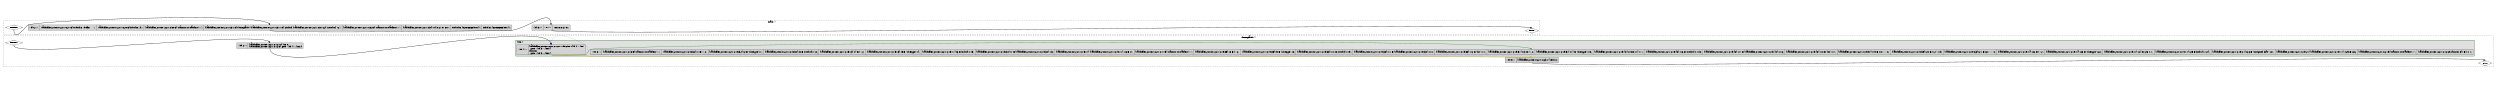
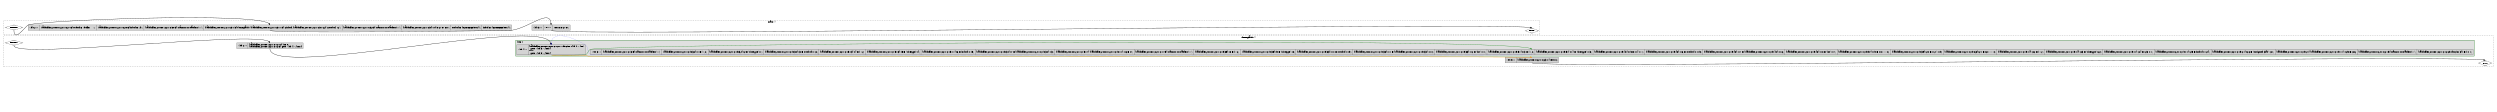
  digraph {
    rankdir=LR
    node [fillcolor=lightgrey shape=record style=filled]
    edge [color=black constraint=true headport=n style="solid,bold" tailport=s weight=10]
-   n1 [label="{\<bb\ 4\>:\l|[valid_files/20080122-1.c:12:17\ discrim\ 1]\ if\ (i\ \<\ len)\l\ \ goto\ \<bb\ 3\>;\ [INV]\ldiscrim\l\ \ goto\ \<bb\ 5\>;\ [INV]\l}"]
+   n1 [label="{\<bb\ 4\>:\l|[valid_files/20080122-1.c:12:17\ discrim\ 1]\ if\ (i\ \<\ len)\l\ \ goto\ \<bb\ 3\>;\ [INV]\lelse\l\ \ goto\ \<bb\ 5\>;\ [INV]\l}"]
    n2 [label="{\<bb\ 3\>:\l|[valid_files/20080122-1.c:13:5]\ __asm__\ __volatile__(\"\");\l|[valid_files/20080122-1.c:15:32]\ _1\ =\ i\ *\ 2;\l|[valid_files/20080122-1.c:15:32]\ _2\ =\ (sizetype)\ _1;\l|[valid_files/20080122-1.c:15:30]\ _3\ =\ out_buf\ +\ _2;\l|[valid_files/20080122-1.c:15:13]\ _4\ =\ i\ *\ 2;\l|[valid_files/20080122-1.c:15:13]\ _5\ =\ (sizetype)\ _4;\l|[valid_files/20080122-1.c:15:11]\ _6\ =\ in_buf\ +\ _5;\l|[valid_files/20080122-1.c:15:30]\ _7\ =\ [valid_files/20080122-1.c:15:30]\ *_3;\l|[valid_files/20080122-1.c:15:17]\ [valid_files/20080122-1.c:15:11]\ *_6\ =\ _7;\l|[valid_files/20080122-1.c:17:5]\ __asm__\ __volatile__(\"\");\l|[valid_files/20080122-1.c:19:35]\ _8\ =\ i\ *\ 2;\l|[valid_files/20080122-1.c:19:35]\ _9\ =\ (sizetype)\ _8;\l|[valid_files/20080122-1.c:19:33]\ _10\ =\ out_buf\ +\ _9;\l|[valid_files/20080122-1.c:19:33]\ _11\ =\ [valid_files/20080122-1.c:19:33]\ *_10;\l|[valid_files/20080122-1.c:19:33]\ _12\ =\ (int)\ _11;\l|[valid_files/20080122-1.c:19:51]\ _13\ =\ i\ *\ 2;\l|[valid_files/20080122-1.c:19:51]\ _14\ =\ (sizetype)\ _13;\l|[valid_files/20080122-1.c:19:48]\ _15\ =\ _14\ +\ 1;\l|[valid_files/20080122-1.c:19:48]\ _16\ =\ out_buf\ +\ _15;\l|[valid_files/20080122-1.c:19:48]\ _17\ =\ [valid_files/20080122-1.c:19:48]\ *_16;\l|[valid_files/20080122-1.c:19:48]\ _18\ =\ (int)\ _17;\l|[valid_files/20080122-1.c:19:57]\ _19\ =\ _18\ \<\<\ 8;\l|[valid_files/20080122-1.c:19:39]\ _20\ =\ _12\ \|\ _19;\l|[valid_files/20080122-1.c:19:63]\ _21\ =\ _20\ \>\>\ 8;\l|[valid_files/20080122-1.c:19:14]\ _22\ =\ i\ *\ 2;\l|[valid_files/20080122-1.c:19:14]\ _23\ =\ (sizetype)\ _22;\l|[valid_files/20080122-1.c:19:11]\ _24\ =\ _23\ +\ 1;\l|[valid_files/20080122-1.c:19:11]\ _25\ =\ in_buf\ +\ _24;\l|[valid_files/20080122-1.c:19:21]\ _26\ =\ (unsigned\ char)\ _21;\l|[valid_files/20080122-1.c:19:21]\ [valid_files/20080122-1.c:19:11]\ *_25\ =\ _26;\l|[valid_files/20080122-1.c:21:5]\ __asm__\ __volatile__(\"\");\l|[valid_files/20080122-1.c:12:25\ discrim\ 3]\ i\ =\ i\ +\ 1;\l}"]
    n3 [label="{\<bb\ 5\>:\l|[valid_files/20080122-1.c:23:1]\ return;\l}"]
    n4 [fillcolor=white label=ENTRY shape=Mdiamond]
    n5 [fillcolor=white label=EXIT shape=Mdiamond]
    n6 [label="{\<bb\ 2\>:\l|[valid_files/20080122-1.c:12:10]\ i\ =\ 0;\l[valid_files/20080122-1.c:12:3]\ goto\ \<bb\ 4\>;\ [INV]\l}"]
    n7 [fillcolor=white label=ENTRY shape=Mdiamond]
    n8 [fillcolor=white label=EXIT shape=Mdiamond]
    n9 [label="{\<bb\ 2\>:\l|[valid_files/20080122-1.c:27:6]\ outbuf\ =\ \"buffer\ \ \ \ \ \";\l|[valid_files/20080122-1.c:28:6]\ inbuf\ =\ \"\\f\";\l|[valid_files/20080122-1.c:30:3]\ __asm__\ __volatile__(\"\");\l|[valid_files/20080122-1.c:31:3]\ do_segfault\ ([valid_files/20080122-1.c:31:15]\ &inbuf,\ [valid_files/20080122-1.c:31:22]\ &outbuf,\ 12);\l|[valid_files/20080122-1.c:32:3]\ __asm__\ __volatile__(\"\");\l|[valid_files/20080122-1.c:34:10]\ D.2787\ =\ 0;\l|outbuf\ =\ \{CLOBBER(eos)\};\l|inbuf\ =\ \{CLOBBER(eos)\};\l}"]
    n10 [label="{\<bb\ 3\>:\l|\<L1\>:\l|return\ D.2787;\l}"]
    subgraph cluster_1 {
      color=black
      label="do_segfault ()"
      style=dashed
      n3
      n4
      n5
      n6
      subgraph cluster_2 {
        color=darkgreen
        fillcolor=grey88
        label="loop 1"
        labeljust=l
        penwidth=2
        style=filled
        n1
        n2
      }
    }
    subgraph cluster_3 {
      color=black
      label="main ()"
      style=dashed
      n7
      n8
      n9
      n10
    }
    n1 -> n2 [color=forestgreen]
    n1 -> n3 [color=darkorange]
    n2 -> n1 [color=blue constraint=false style="dotted,bold"]
    n3 -> n5
    n4 -> n5 [style=invis color="" weight=""]
    n4 -> n6 [weight=100]
    n6 -> n1 [weight=100]
    n7 -> n8 [style=invis color="" weight=""]
    n7 -> n9 [weight=100]
    n9 -> n10 [weight=100]
    n10 -> n8
  }
